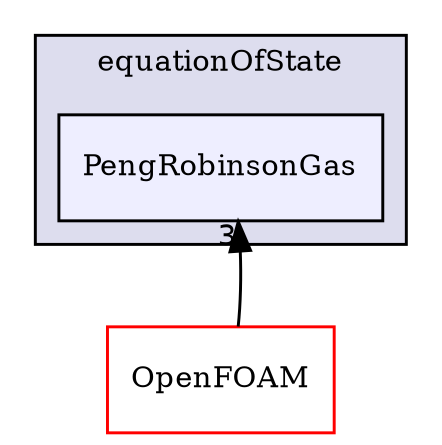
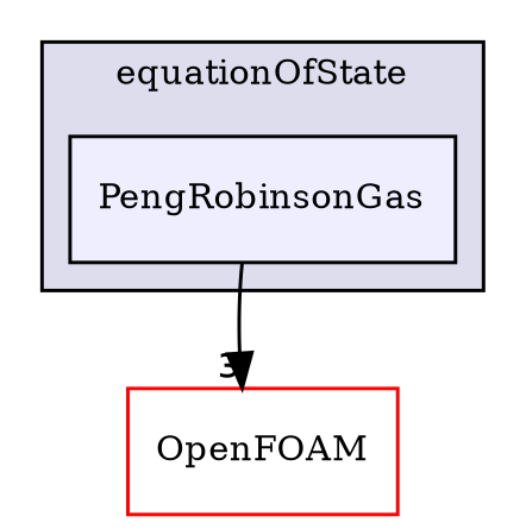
  digraph {
    compound=true
    fontname="DejaVu Serif"
    node [fontname="DejaVu Serif" fontsize=10 shape=box]
    n1 [fillcolor="#eeeeff" label=PengRobinsonGas pencolor=black style=filled]
    n2 [color=red label=OpenFOAM]
    subgraph cluster_1 {
      bgcolor="#ddddee"
      fontsize=10
      label=equationOfState
      pencolor=black
      n1
    }
-   n2 -> n1 [headlabel=3 labeldistance=1.5 labelfontname=Helvetica labelfontsize=10 fontname="DejaVu Serif"]
+   n1 -> n2 [headlabel=3 labeldistance=1.5 labelfontname=Helvetica labelfontsize=10 fontname="DejaVu Serif"]
  }
